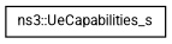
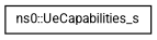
  digraph {
    rankdir=LR
    fontname=Roboto
-   n1 [color=black fillcolor=white fontname=Roboto fontsize=10 height=0.2 label="ns3::UeCapabilities_s" shape=record style=filled width=0.4]
+   n1 [color=black fillcolor=white fontname=Roboto fontsize=10 height=0.2 label="ns0::UeCapabilities_s" shape=record style=filled width=0.4]
  }
